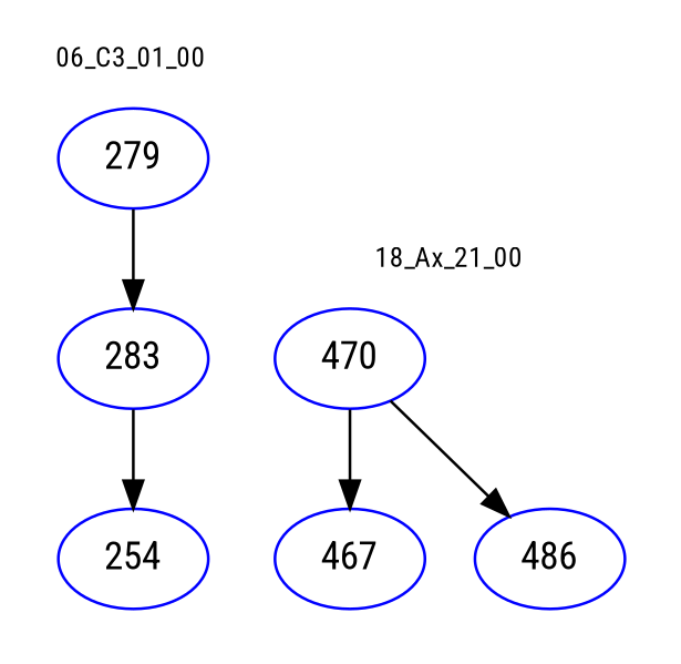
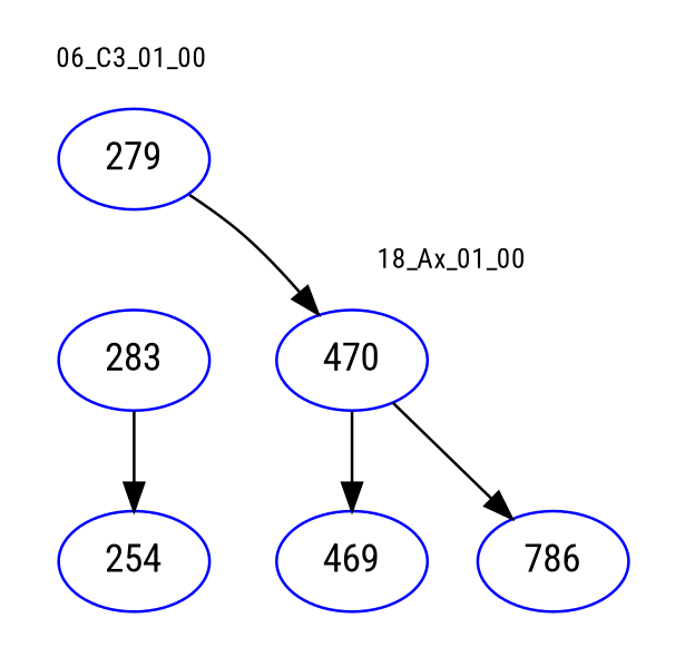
  digraph {
    fontname="Roboto Condensed"
    node [color=blue fontname="Roboto Condensed"]
    edge [color=black fontname="Roboto Condensed"]
    n1 [label=470]
-   n2 [label=467]
-   n3 [label=486]
+   n2 [label=469]
+   n3 [label=786]
    n4 [label=279]
    n5 [label=254]
    n6 [label=283]
    subgraph cluster_1 {
      color=white
      fontsize=10
-     label="18_Ax_21_00"
+     label="18_Ax_01_00"
      n1
      n2
      n3
    }
    subgraph cluster_2 {
      color=white
      fontsize=10
      label="06_C3_01_00"
      n4
      n5
      n6
    }
    n1 -> n2
    n1 -> n3
-   n4 -> n6
+   n4 -> n1
    n6 -> n5
  }
